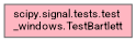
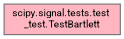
  digraph {
    rankdir=LR
    fontname=Roboto
-   n1 [color=grey40 fillcolor=lightpink fontname=Roboto fontsize=10 height=0.2 label="scipy.signal.tests.test\l_windows.TestBartlett" shape=box style=filled width=0.4]
+   n1 [color=grey40 fillcolor=lightpink fontname=Roboto fontsize=10 height=0.2 label="scipy.signal.tests.test\l_test.TestBartlett" shape=box style=filled width=0.4]
  }
